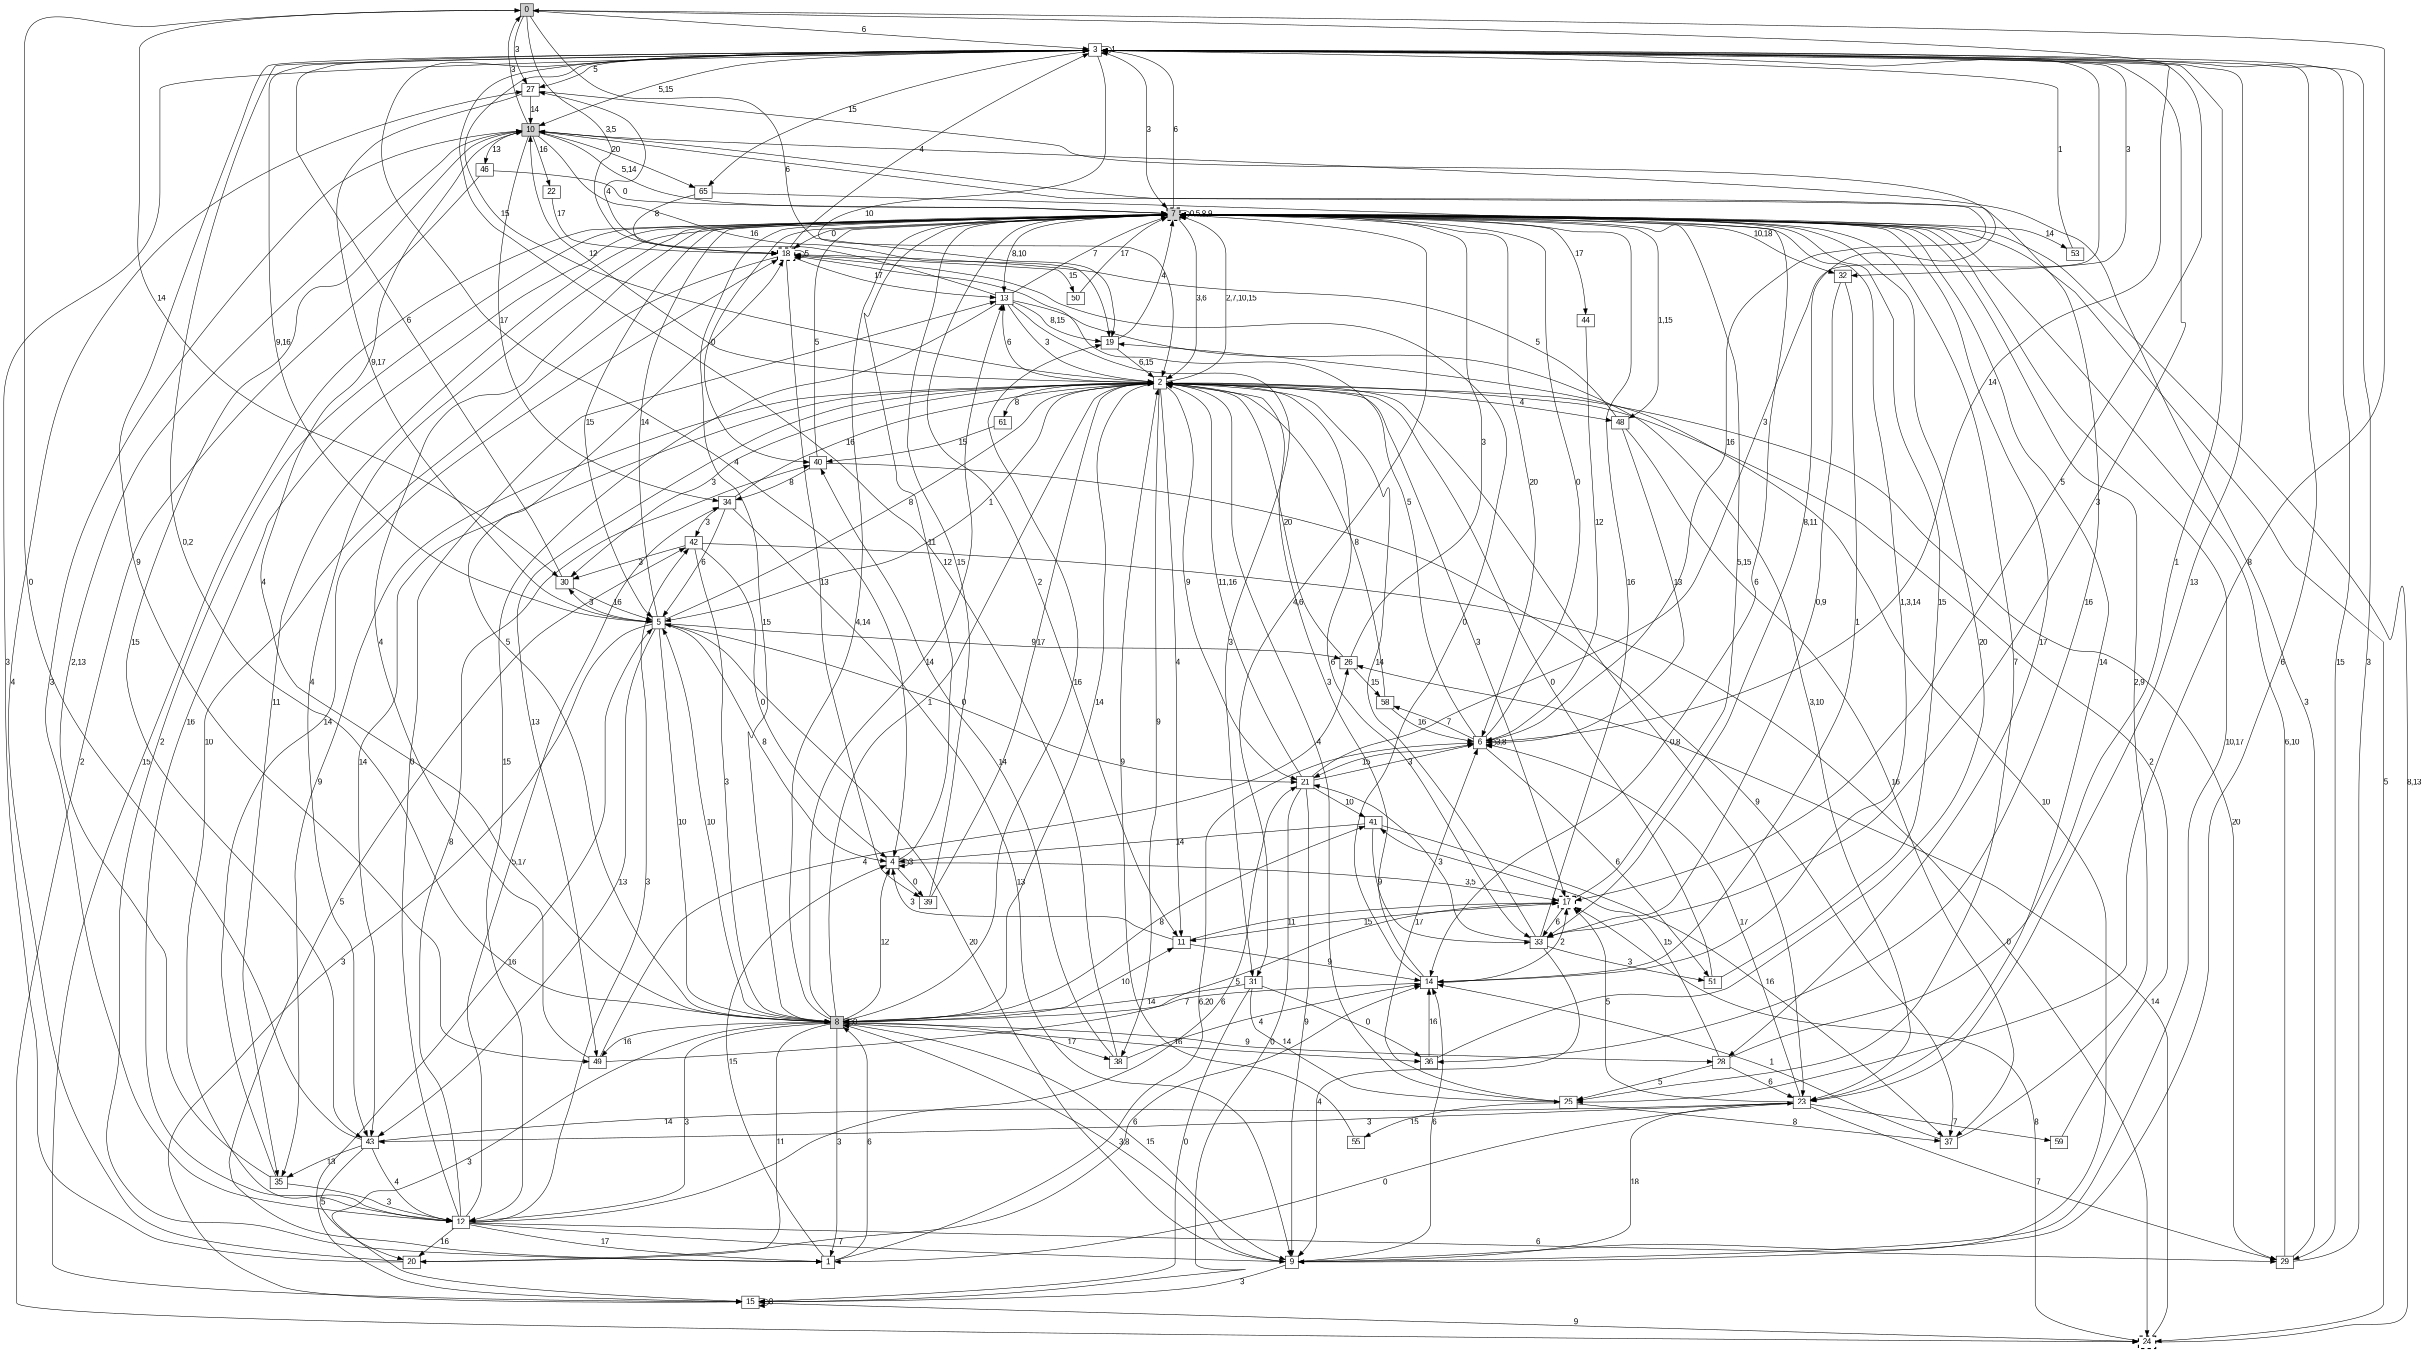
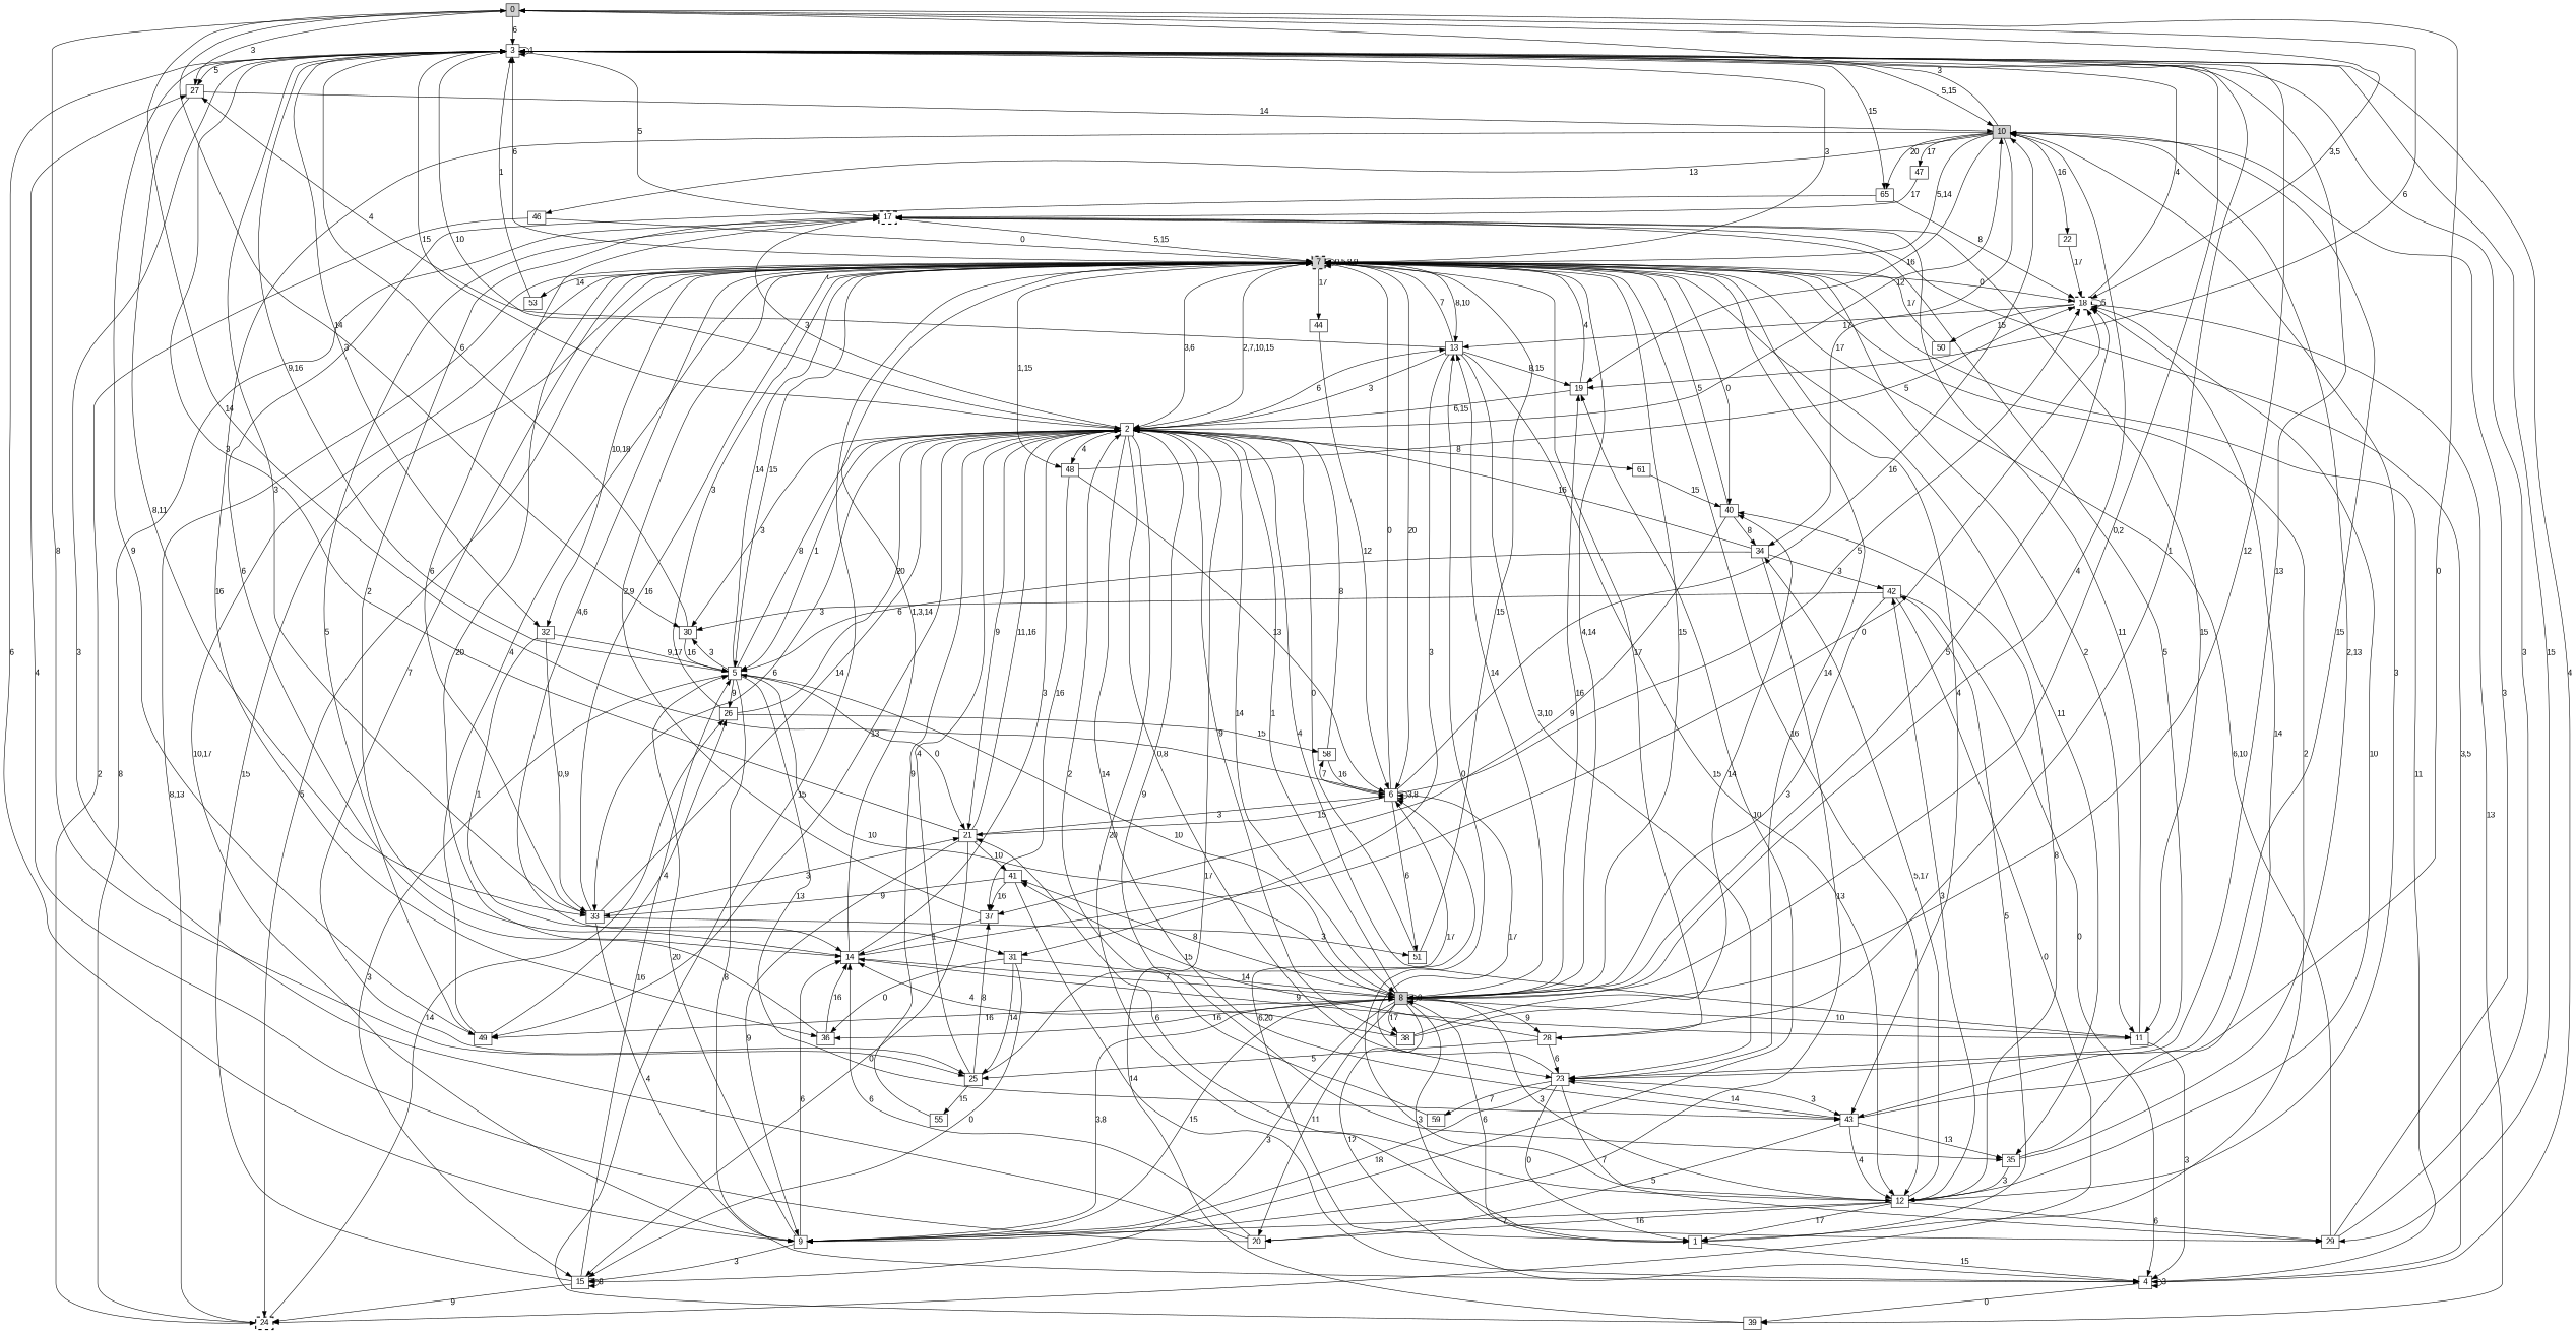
  digraph {
    rankdir=TB
    node [fontname=Arial shape=box]
    edge [fontname=Arial]
    n1 [height=0.1 label=0 style=filled width=0.1]
    n2 [height=0.1 label=3 width=0.1]
    n3 [height=0.1 label=18 style="bold,dashed" width=0.1]
    n4 [height=0.1 label=19 width=0.1]
    n5 [height=0.1 label=25 width=0.1]
    n6 [height=0.1 label=27 width=0.1]
    n7 [height=0.1 label=30 width=0.1]
    n8 [height=0.1 label=4 width=0.1]
    n9 [height=0.1 label=2 width=0.1]
    n10 [height=0.1 label=7 style="filled,bold,dashed" width=0.1]
    n11 [height=0.1 label=10 style=filled width=0.1]
    n12 [height=0.1 label=17 style="bold,dashed" width=0.1]
    n13 [height=0.1 label=23 width=0.1]
    n14 [height=0.1 label=29 width=0.1]
    n15 [height=0.1 label=49 width=0.1]
    n16 [height=0.1 label=9 width=0.1]
    n17 [height=0.1 label=32 width=0.1]
    n18 [height=0.1 label=65 width=0.1]
    n19 [height=0.1 label=13 width=0.1]
    n20 [height=0.1 label=39 width=0.1]
    n21 [height=0.1 label=12 width=0.1]
    n22 [height=0.1 label=50 width=0.1]
    n23 [height=0.1 label=6 width=0.1]
    n24 [height=0.1 label=37 width=0.1]
    n25 [height=0.1 label=55 width=0.1]
    n26 [height=0.1 label=5 width=0.1]
    n27 [height=0.1 label=33 width=0.1]
    n28 [height=0.1 label=1 width=0.1]
    n29 [height=0.1 label=8 style=filled width=0.1]
    n30 [height=0.1 label=42 width=0.1]
    n31 [height=0.1 label=21 width=0.1]
    n32 [height=0.1 label=51 width=0.1]
    n33 [height=0.1 label=58 width=0.1]
    n34 [height=0.1 label=11 width=0.1]
    n35 [height=0.1 label=38 width=0.1]
    n36 [height=0.1 label=15 width=0.1]
    n37 [height=0.1 label=28 width=0.1]
    n38 [height=0.1 label=20 width=0.1]
    n39 [height=0.1 label=36 width=0.1]
    n40 [height=0.1 label=41 width=0.1]
    n41 [height=0.1 label=24 style="bold,dashed" width=0.1]
    n42 [height=0.1 label=35 width=0.1]
    n43 [height=0.1 label=43 width=0.1]
    n44 [height=0.1 label=48 width=0.1]
    n45 [height=0.1 label=61 width=0.1]
    n46 [height=0.1 label=26 width=0.1]
    n47 [height=0.1 label=31 width=0.1]
    n48 [height=0.1 label=40 width=0.1]
    n49 [height=0.1 label=44 width=0.1]
    n50 [height=0.1 label=53 width=0.1]
    n51 [height=0.1 label=22 width=0.1]
    n52 [height=0.1 label=34 width=0.1]
    n53 [height=0.1 label=46 width=0.1]
+   n54 [height=0.1 label=47 width=0.1]
    n55 [height=0.1 label=14 width=0.1]
    n56 [height=0.1 label=59 width=0.1]
    n1 -> n2 [label=6]
    n1 -> n3 [label="3,5"]
    n1 -> n4 [label=6]
    n1 -> n5 [label=8]
    n1 -> n6 [label=3]
    n1 -> n7 [label=14]
    n2 -> n2 [label=1]
    n2 -> n6 [label=5]
    n2 -> n8 [label=4]
    n2 -> n9 [label=10]
    n2 -> n10 [label=3]
    n2 -> n11 [label="5,15"]
    n2 -> n12 [label=5]
    n2 -> n13 [label=13]
    n2 -> n14 [label=15]
    n2 -> n15 [label=9]
    n2 -> n16 [label=6]
    n2 -> n17 [label=3]
    n2 -> n18 [label=15]
    n3 -> n2 [label=4]
    n3 -> n3 [label=5]
    n3 -> n19 [label=17]
    n3 -> n20 [label=13]
    n3 -> n21 [label=10]
    n3 -> n22 [label=15]
    n4 -> n9 [label="6,15"]
    n4 -> n10 [label=4]
    n5 -> n9 [label=4]
    n5 -> n23 [label=17]
    n5 -> n24 [label=8]
    n5 -> n25 [label=15]
    n6 -> n11 [label=14]
-   n6 -> n26 [label="9,17"]
+   n17 -> n26 [label="9,17"]
    n6 -> n27 [label="8,11"]
    n7 -> n2 [label=6]
    n7 -> n26 [label=16]
    n8 -> n8 [label=3]
    n8 -> n10 [label=11]
    n8 -> n12 [label="3,5"]
    n8 -> n20 [label=0]
    n9 -> n2 [label=15]
    n9 -> n7 [label=3]
    n9 -> n10 [label="2,7,10,15"]
    n9 -> n11 [label=12]
    n9 -> n12 [label=3]
    n9 -> n13 [label="0,8"]
    n9 -> n14 [label=20]
    n9 -> n15 [label=13]
    n9 -> n19 [label=6]
    n9 -> n26 [label=1]
    n9 -> n27 [label=6]
    n9 -> n29 [label=14]
    n9 -> n31 [label=9]
    n9 -> n34 [label=4]
    n9 -> n35 [label=9]
    n9 -> n42 [label=9]
    n9 -> n43 [label=14]
    n9 -> n44 [label=4]
    n9 -> n45 [label=8]
    n10 -> n2 [label=6]
    n10 -> n3 [label=0]
    n10 -> n5 [label=7]
    n10 -> n9 [label="3,6"]
    n10 -> n10 [label="0,5,8,9"]
    n10 -> n13 [label=14]
    n10 -> n17 [label="10,18"]
    n10 -> n19 [label="8,10"]
    n10 -> n21 [label=16]
    n10 -> n23 [label=20]
    n10 -> n26 [label=15]
    n10 -> n28 [label=2]
    n10 -> n29 [label=15]
    n10 -> n34 [label=2]
    n10 -> n37 [label=17]
    n10 -> n41 [label=5]
    n10 -> n42 [label=11]
    n10 -> n43 [label=4]
    n10 -> n44 [label="1,15"]
    n10 -> n47 [label="4,6"]
    n10 -> n48 [label=0]
    n10 -> n49 [label=17]
    n10 -> n50 [label=14]
    n11 -> n1 [label=3]
    n11 -> n4 [label=16]
    n11 -> n10 [label="5,14"]
    n11 -> n18 [label=20]
    n11 -> n39 [label=16]
    n11 -> n43 [label=15]
    n11 -> n51 [label=16]
    n11 -> n52 [label=17]
    n11 -> n53 [label=13]
+   n11 -> n54 [label=17]
    n12 -> n10 [label="5,15"]
    n12 -> n27 [label=6]
    n12 -> n34 [label=15]
    n13 -> n12 [label=5]
    n13 -> n14 [label=7]
    n13 -> n16 [label=18]
    n13 -> n23 [label=17]
    n13 -> n28 [label=0]
    n13 -> n43 [label=3]
    n13 -> n56 [label=7]
    n14 -> n2 [label=3]
    n14 -> n10 [label="6,10"]
    n14 -> n11 [label=3]
    n15 -> n10 [label=4]
    n15 -> n12 [label=5]
    n15 -> n46 [label=4]
    n16 -> n4 [label=10]
    n16 -> n10 [label="10,17"]
    n16 -> n26 [label=20]
    n16 -> n29 [label="3,8"]
    n16 -> n36 [label=3]
    n16 -> n55 [label=6]
    n17 -> n27 [label="0,9"]
    n17 -> n55 [label=1]
    n18 -> n3 [label=8]
    n18 -> n55 [label=6]
    n19 -> n4 [label="8,15"]
    n19 -> n6 [label=4]
    n19 -> n9 [label=3]
    n19 -> n10 [label=7]
    n19 -> n13 [label="3,10"]
    n19 -> n21 [label=15]
    n19 -> n47 [label=3]
    n20 -> n9 [label=17]
    n20 -> n10 [label=15]
    n21 -> n11 [label=3]
    n21 -> n14 [label=6]
    n21 -> n16 [label=7]
    n21 -> n19 [label=0]
    n21 -> n28 [label=17]
    n21 -> n30 [label=3]
    n21 -> n31 [label=6]
    n21 -> n38 [label=16]
    n21 -> n48 [label=8]
    n21 -> n52 [label="5,17"]
    n22 -> n10 [label=17]
    n23 -> n1 [label=14]
    n23 -> n3 [label=5]
    n23 -> n10 [label=0]
    n23 -> n11 [label=16]
    n23 -> n23 [label="3,8"]
    n23 -> n31 [label=15]
    n23 -> n32 [label=6]
    n23 -> n33 [label=7]
    n24 -> n10 [label="2,9"]
    n24 -> n55 [label=1]
    n25 -> n9 [label=9]
    n26 -> n2 [label="9,16"]
    n26 -> n7 [label=3]
    n26 -> n8 [label=8]
    n26 -> n9 [label=8]
    n26 -> n10 [label=14]
    n26 -> n29 [label=10]
    n26 -> n31 [label=0]
    n26 -> n36 [label=3]
    n26 -> n43 [label=13]
    n26 -> n46 [label=9]
    n27 -> n2 [label=3]
    n27 -> n9 [label=14]
    n27 -> n10 [label=16]
    n27 -> n16 [label=4]
    n27 -> n31 [label=3]
    n27 -> n32 [label=3]
    n28 -> n8 [label=15]
    n28 -> n23 [label="6,20"]
    n28 -> n29 [label=6]
    n28 -> n30 [label=5]
    n29 -> n2 [label="0,2"]
    n29 -> n3 [label=5]
    n29 -> n4 [label=16]
    n29 -> n8 [label=12]
    n29 -> n9 [label=1]
    n29 -> n10 [label="4,14"]
    n29 -> n11 [label=4]
    n29 -> n15 [label=16]
    n29 -> n16 [label=15]
    n29 -> n19 [label=14]
    n29 -> n21 [label=3]
    n29 -> n26 [label=10]
    n29 -> n28 [label=3]
    n29 -> n29 [label=0]
    n29 -> n34 [label=10]
    n29 -> n35 [label=17]
    n29 -> n36 [label=3]
    n29 -> n37 [label=9]
    n29 -> n38 [label=11]
    n29 -> n39 [label=16]
    n29 -> n40 [label=8]
    n30 -> n7 [label=3]
    n30 -> n8 [label=0]
    n30 -> n29 [label=3]
    n30 -> n41 [label=0]
    n31 -> n2 [label=3]
    n31 -> n9 [label="11,16"]
    n31 -> n16 [label=9]
    n31 -> n23 [label=3]
    n31 -> n36 [label=0]
    n31 -> n40 [label=10]
    n32 -> n9 [label=0]
    n32 -> n10 [label=15]
    n33 -> n9 [label=8]
    n33 -> n23 [label=16]
    n34 -> n8 [label=3]
    n34 -> n12 [label=11]
    n34 -> n55 [label=9]
    n35 -> n2 [label=12]
    n35 -> n48 [label=14]
    n35 -> n55 [label=4]
    n36 -> n10 [label=15]
    n36 -> n26 [label=16]
    n36 -> n36 [label=8]
    n36 -> n41 [label=9]
    n37 -> n2 [label=1]
    n37 -> n5 [label=5]
    n37 -> n13 [label=6]
    n37 -> n40 [label=15]
    n38 -> n2 [label=3]
    n38 -> n6 [label=4]
    n38 -> n55 [label=6]
    n39 -> n10 [label=20]
    n39 -> n55 [label=16]
    n40 -> n8 [label=14]
    n40 -> n24 [label=16]
    n40 -> n27 [label=9]
    n41 -> n10 [label="8,13"]
    n41 -> n12 [label=8]
    n41 -> n46 [label=14]
    n42 -> n3 [label=14]
    n42 -> n11 [label="2,13"]
    n42 -> n21 [label=3]
    n43 -> n1 [label=0]
    n43 -> n13 [label=14]
    n43 -> n21 [label=4]
    n43 -> n38 [label=5]
    n43 -> n42 [label=13]
    n44 -> n3 [label=5]
    n44 -> n23 [label=13]
    n44 -> n24 [label=16]
    n45 -> n48 [label=15]
    n46 -> n9 [label=20]
    n46 -> n10 [label=3]
    n46 -> n33 [label=15]
    n47 -> n5 [label=14]
    n47 -> n29 [label=14]
    n47 -> n36 [label=0]
    n47 -> n39 [label=0]
    n48 -> n10 [label=5]
    n48 -> n24 [label=9]
    n48 -> n52 [label=8]
    n49 -> n23 [label=12]
    n50 -> n2 [label=1]
    n51 -> n3 [label=17]
    n52 -> n9 [label=16]
    n52 -> n16 [label=13]
    n52 -> n26 [label=6]
    n52 -> n30 [label=3]
    n53 -> n10 [label=0]
    n53 -> n41 [label=2]
+   n54 -> n12 [label=17]
    n55 -> n3 [label=0]
    n55 -> n9 [label=3]
    n55 -> n10 [label="1,3,14"]
    n55 -> n12 [label=2]
    n55 -> n29 [label=7]
    n56 -> n9 [label=2]
  }
